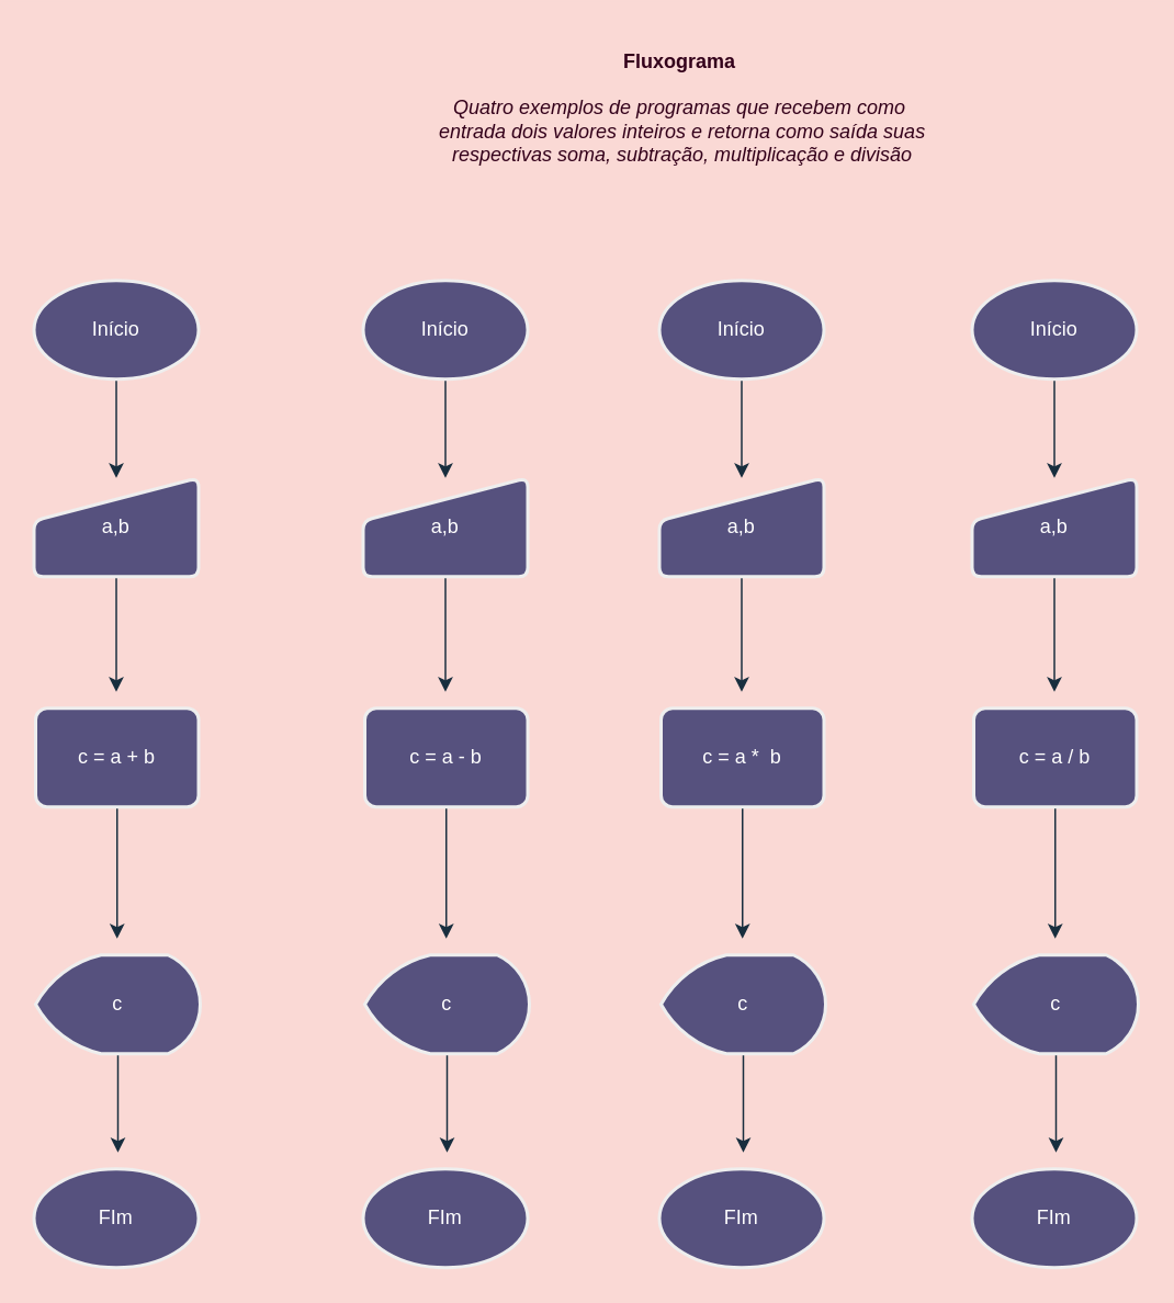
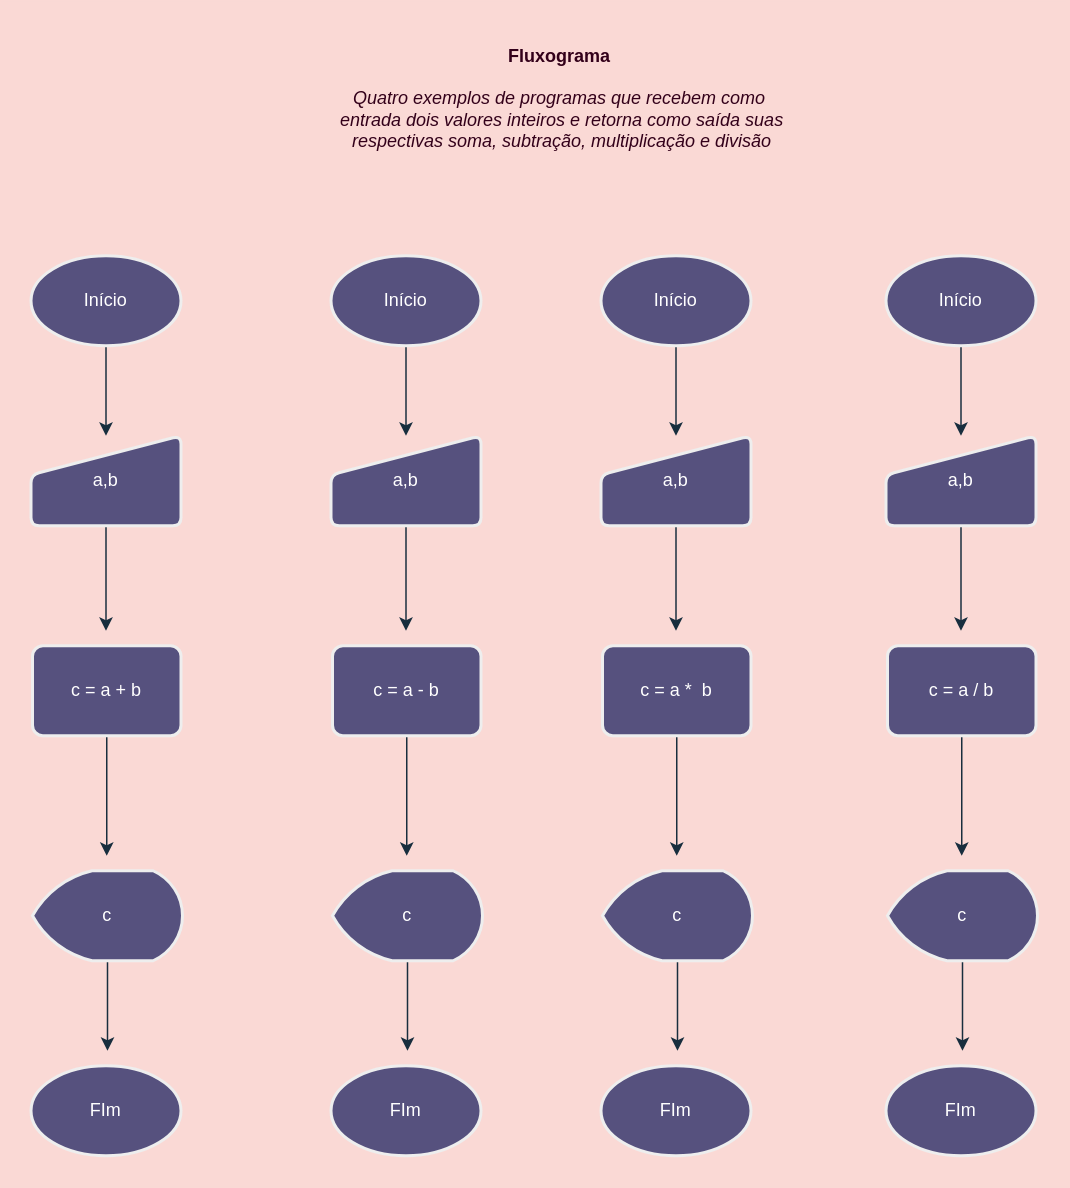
  <mxCell id="0" />
  <mxCell id="1" parent="0" />
  <mxCell id="2" style="edgeStyle=orthogonalEdgeStyle;rounded=1;orthogonalLoop=1;jettySize=auto;html=1;strokeColor=#182E3E;" edge="1" parent="1" source="3" target="6"><mxGeometry relative="1" as="geometry" /></mxCell>
  <mxCell id="3" value="Início" style="strokeWidth=2;html=1;shape=mxgraph.flowchart.start_1;whiteSpace=wrap;fillColor=#56517E;strokeColor=#EEEEEE;fontColor=#FFFFFF;rounded=1;" vertex="1" parent="1"><mxGeometry x="20" y="170" width="100" height="60" as="geometry" /></mxCell>
  <mxCell id="4" value="FIm" style="strokeWidth=2;html=1;shape=mxgraph.flowchart.start_1;whiteSpace=wrap;fillColor=#56517E;strokeColor=#EEEEEE;fontColor=#FFFFFF;rounded=1;" vertex="1" parent="1"><mxGeometry x="20" y="710" width="100" height="60" as="geometry" /></mxCell>
  <mxCell id="5" style="edgeStyle=orthogonalEdgeStyle;rounded=1;orthogonalLoop=1;jettySize=auto;html=1;strokeColor=#182E3E;" edge="1" parent="1" source="6"><mxGeometry relative="1" as="geometry"><mxPoint x="70" y="420" as="targetPoint" /></mxGeometry></mxCell>
  <mxCell id="6" value="a,b" style="html=1;strokeWidth=2;shape=manualInput;whiteSpace=wrap;rounded=1;size=26;arcSize=11;fillColor=#56517E;strokeColor=#EEEEEE;fontColor=#FFFFFF;" vertex="1" parent="1"><mxGeometry x="20" y="290" width="100" height="60" as="geometry" /></mxCell>
  <mxCell id="7" style="edgeStyle=orthogonalEdgeStyle;rounded=1;orthogonalLoop=1;jettySize=auto;html=1;strokeColor=#182E3E;" edge="1" parent="1" source="8"><mxGeometry relative="1" as="geometry"><mxPoint x="70.5" y="570" as="targetPoint" /></mxGeometry></mxCell>
  <mxCell id="8" value="c = a + b" style="rounded=1;whiteSpace=wrap;html=1;absoluteArcSize=1;arcSize=14;strokeWidth=2;fillColor=#56517E;strokeColor=#EEEEEE;fontColor=#FFFFFF;" vertex="1" parent="1"><mxGeometry x="21" y="430" width="99" height="60" as="geometry" /></mxCell>
  <mxCell id="9" style="edgeStyle=orthogonalEdgeStyle;rounded=1;orthogonalLoop=1;jettySize=auto;html=1;strokeColor=#182E3E;" edge="1" parent="1" source="10"><mxGeometry relative="1" as="geometry"><mxPoint x="71" y="700" as="targetPoint" /></mxGeometry></mxCell>
  <mxCell id="10" value="c" style="strokeWidth=2;html=1;shape=mxgraph.flowchart.display;whiteSpace=wrap;fillColor=#56517E;strokeColor=#EEEEEE;fontColor=#FFFFFF;rounded=1;" vertex="1" parent="1"><mxGeometry x="21" y="580" width="100" height="60" as="geometry" /></mxCell>
  <mxCell id="11" style="edgeStyle=orthogonalEdgeStyle;rounded=1;orthogonalLoop=1;jettySize=auto;html=1;strokeColor=#182E3E;" edge="1" source="12" target="15" parent="1"><mxGeometry relative="1" as="geometry" /></mxCell>
  <mxCell id="12" value="Início" style="strokeWidth=2;html=1;shape=mxgraph.flowchart.start_1;whiteSpace=wrap;fillColor=#56517E;strokeColor=#EEEEEE;fontColor=#FFFFFF;rounded=1;" vertex="1" parent="1"><mxGeometry x="220" y="170" width="100" height="60" as="geometry" /></mxCell>
  <mxCell id="13" value="FIm" style="strokeWidth=2;html=1;shape=mxgraph.flowchart.start_1;whiteSpace=wrap;fillColor=#56517E;strokeColor=#EEEEEE;fontColor=#FFFFFF;rounded=1;" vertex="1" parent="1"><mxGeometry x="220" y="710" width="100" height="60" as="geometry" /></mxCell>
  <mxCell id="14" style="edgeStyle=orthogonalEdgeStyle;rounded=1;orthogonalLoop=1;jettySize=auto;html=1;strokeColor=#182E3E;" edge="1" source="15" parent="1"><mxGeometry relative="1" as="geometry"><mxPoint x="270" y="420" as="targetPoint" /></mxGeometry></mxCell>
  <mxCell id="15" value="a,b" style="html=1;strokeWidth=2;shape=manualInput;whiteSpace=wrap;rounded=1;size=26;arcSize=11;fillColor=#56517E;strokeColor=#EEEEEE;fontColor=#FFFFFF;" vertex="1" parent="1"><mxGeometry x="220" y="290" width="100" height="60" as="geometry" /></mxCell>
  <mxCell id="16" style="edgeStyle=orthogonalEdgeStyle;rounded=1;orthogonalLoop=1;jettySize=auto;html=1;strokeColor=#182E3E;" edge="1" source="17" parent="1"><mxGeometry relative="1" as="geometry"><mxPoint x="270.5" y="570" as="targetPoint" /></mxGeometry></mxCell>
  <mxCell id="17" value="c = a - b" style="rounded=1;whiteSpace=wrap;html=1;absoluteArcSize=1;arcSize=14;strokeWidth=2;fillColor=#56517E;strokeColor=#EEEEEE;fontColor=#FFFFFF;" vertex="1" parent="1"><mxGeometry x="221" y="430" width="99" height="60" as="geometry" /></mxCell>
  <mxCell id="18" style="edgeStyle=orthogonalEdgeStyle;rounded=1;orthogonalLoop=1;jettySize=auto;html=1;strokeColor=#182E3E;" edge="1" source="19" parent="1"><mxGeometry relative="1" as="geometry"><mxPoint x="271" y="700" as="targetPoint" /></mxGeometry></mxCell>
  <mxCell id="19" value="c" style="strokeWidth=2;html=1;shape=mxgraph.flowchart.display;whiteSpace=wrap;fillColor=#56517E;strokeColor=#EEEEEE;fontColor=#FFFFFF;rounded=1;" vertex="1" parent="1"><mxGeometry x="221" y="580" width="100" height="60" as="geometry" /></mxCell>
  <mxCell id="20" style="edgeStyle=orthogonalEdgeStyle;rounded=1;orthogonalLoop=1;jettySize=auto;html=1;strokeColor=#182E3E;" edge="1" source="21" target="24" parent="1"><mxGeometry relative="1" as="geometry" /></mxCell>
  <mxCell id="21" value="Início" style="strokeWidth=2;html=1;shape=mxgraph.flowchart.start_1;whiteSpace=wrap;fillColor=#56517E;strokeColor=#EEEEEE;fontColor=#FFFFFF;rounded=1;" vertex="1" parent="1"><mxGeometry x="400" y="170" width="100" height="60" as="geometry" /></mxCell>
  <mxCell id="22" value="FIm" style="strokeWidth=2;html=1;shape=mxgraph.flowchart.start_1;whiteSpace=wrap;fillColor=#56517E;strokeColor=#EEEEEE;fontColor=#FFFFFF;rounded=1;" vertex="1" parent="1"><mxGeometry x="400" y="710" width="100" height="60" as="geometry" /></mxCell>
  <mxCell id="23" style="edgeStyle=orthogonalEdgeStyle;rounded=1;orthogonalLoop=1;jettySize=auto;html=1;strokeColor=#182E3E;" edge="1" source="24" parent="1"><mxGeometry relative="1" as="geometry"><mxPoint x="450" y="420" as="targetPoint" /></mxGeometry></mxCell>
  <mxCell id="24" value="a,b" style="html=1;strokeWidth=2;shape=manualInput;whiteSpace=wrap;rounded=1;size=26;arcSize=11;fillColor=#56517E;strokeColor=#EEEEEE;fontColor=#FFFFFF;" vertex="1" parent="1"><mxGeometry x="400" y="290" width="100" height="60" as="geometry" /></mxCell>
  <mxCell id="25" style="edgeStyle=orthogonalEdgeStyle;rounded=1;orthogonalLoop=1;jettySize=auto;html=1;strokeColor=#182E3E;" edge="1" source="26" parent="1"><mxGeometry relative="1" as="geometry"><mxPoint x="450.5" y="570" as="targetPoint" /></mxGeometry></mxCell>
  <mxCell id="26" value="c = a *&amp;nbsp; b" style="rounded=1;whiteSpace=wrap;html=1;absoluteArcSize=1;arcSize=14;strokeWidth=2;fillColor=#56517E;strokeColor=#EEEEEE;fontColor=#FFFFFF;" vertex="1" parent="1"><mxGeometry x="401" y="430" width="99" height="60" as="geometry" /></mxCell>
  <mxCell id="27" style="edgeStyle=orthogonalEdgeStyle;rounded=1;orthogonalLoop=1;jettySize=auto;html=1;strokeColor=#182E3E;" edge="1" source="28" parent="1"><mxGeometry relative="1" as="geometry"><mxPoint x="451" y="700" as="targetPoint" /></mxGeometry></mxCell>
  <mxCell id="28" value="c" style="strokeWidth=2;html=1;shape=mxgraph.flowchart.display;whiteSpace=wrap;fillColor=#56517E;strokeColor=#EEEEEE;fontColor=#FFFFFF;rounded=1;" vertex="1" parent="1"><mxGeometry x="401" y="580" width="100" height="60" as="geometry" /></mxCell>
  <mxCell id="29" style="edgeStyle=orthogonalEdgeStyle;rounded=1;orthogonalLoop=1;jettySize=auto;html=1;strokeColor=#182E3E;" edge="1" source="30" target="33" parent="1"><mxGeometry relative="1" as="geometry" /></mxCell>
  <mxCell id="30" value="Início" style="strokeWidth=2;html=1;shape=mxgraph.flowchart.start_1;whiteSpace=wrap;fillColor=#56517E;strokeColor=#EEEEEE;fontColor=#FFFFFF;rounded=1;" vertex="1" parent="1"><mxGeometry x="590" y="170" width="100" height="60" as="geometry" /></mxCell>
  <mxCell id="31" value="FIm" style="strokeWidth=2;html=1;shape=mxgraph.flowchart.start_1;whiteSpace=wrap;fillColor=#56517E;strokeColor=#EEEEEE;fontColor=#FFFFFF;rounded=1;" vertex="1" parent="1"><mxGeometry x="590" y="710" width="100" height="60" as="geometry" /></mxCell>
  <mxCell id="32" style="edgeStyle=orthogonalEdgeStyle;rounded=1;orthogonalLoop=1;jettySize=auto;html=1;strokeColor=#182E3E;" edge="1" source="33" parent="1"><mxGeometry relative="1" as="geometry"><mxPoint x="640" y="420" as="targetPoint" /></mxGeometry></mxCell>
  <mxCell id="33" value="a,b" style="html=1;strokeWidth=2;shape=manualInput;whiteSpace=wrap;rounded=1;size=26;arcSize=11;fillColor=#56517E;strokeColor=#EEEEEE;fontColor=#FFFFFF;" vertex="1" parent="1"><mxGeometry x="590" y="290" width="100" height="60" as="geometry" /></mxCell>
  <mxCell id="34" style="edgeStyle=orthogonalEdgeStyle;rounded=1;orthogonalLoop=1;jettySize=auto;html=1;strokeColor=#182E3E;" edge="1" source="35" parent="1"><mxGeometry relative="1" as="geometry"><mxPoint x="640.5" y="570" as="targetPoint" /></mxGeometry></mxCell>
  <mxCell id="35" value="c = a / b" style="rounded=1;whiteSpace=wrap;html=1;absoluteArcSize=1;arcSize=14;strokeWidth=2;fillColor=#56517E;strokeColor=#EEEEEE;fontColor=#FFFFFF;" vertex="1" parent="1"><mxGeometry x="591" y="430" width="99" height="60" as="geometry" /></mxCell>
  <mxCell id="36" style="edgeStyle=orthogonalEdgeStyle;rounded=1;orthogonalLoop=1;jettySize=auto;html=1;strokeColor=#182E3E;" edge="1" source="37" parent="1"><mxGeometry relative="1" as="geometry"><mxPoint x="641" y="700" as="targetPoint" /></mxGeometry></mxCell>
  <mxCell id="37" value="c" style="strokeWidth=2;html=1;shape=mxgraph.flowchart.display;whiteSpace=wrap;fillColor=#56517E;strokeColor=#EEEEEE;fontColor=#FFFFFF;rounded=1;" vertex="1" parent="1"><mxGeometry x="591" y="580" width="100" height="60" as="geometry" /></mxCell>
- <mxCell id="38" value="&lt;font style=&quot;&quot; color=&quot;#33001a&quot;&gt;&lt;b&gt;Fluxograma&lt;/b&gt;&lt;br&gt;&lt;i&gt;&lt;br&gt;Quatro exemplos de programas que recebem como&lt;br&gt;&amp;nbsp;entrada dois valores inteiros e retorna como saída suas&lt;br&gt;&amp;nbsp;respectivas soma, subtração, multiplicação e divisão&lt;/i&gt;&lt;br&gt;&lt;/font&gt;" style="text;html=1;align=center;verticalAlign=middle;resizable=0;points=[];autosize=1;strokeColor=none;fillColor=none;fontColor=#FFFFFF;rounded=1;" vertex="1" parent="1"><mxGeometry x="252" y="20" width="320" height="90" as="geometry" /></mxCell>
+ <mxCell id="38" value="&lt;font style=&quot;&quot; color=&quot;#33001a&quot;&gt;&lt;b&gt;Fluxograma&lt;/b&gt;&lt;br&gt;&lt;i&gt;&lt;br&gt;Quatro exemplos de programas que recebem como&lt;br&gt;&amp;nbsp;entrada dois valores inteiros e retorna como saída suas&lt;br&gt;&amp;nbsp;respectivas soma, subtração, multiplicação e divisão&lt;/i&gt;&lt;br&gt;&lt;/font&gt;" style="text;html=1;align=center;verticalAlign=middle;resizable=0;points=[];autosize=1;strokeColor=none;fillColor=none;fontColor=#FFFFFF;rounded=1;" vertex="1" parent="1"><mxGeometry x="212" y="20" width="320" height="90" as="geometry" /></mxCell>
